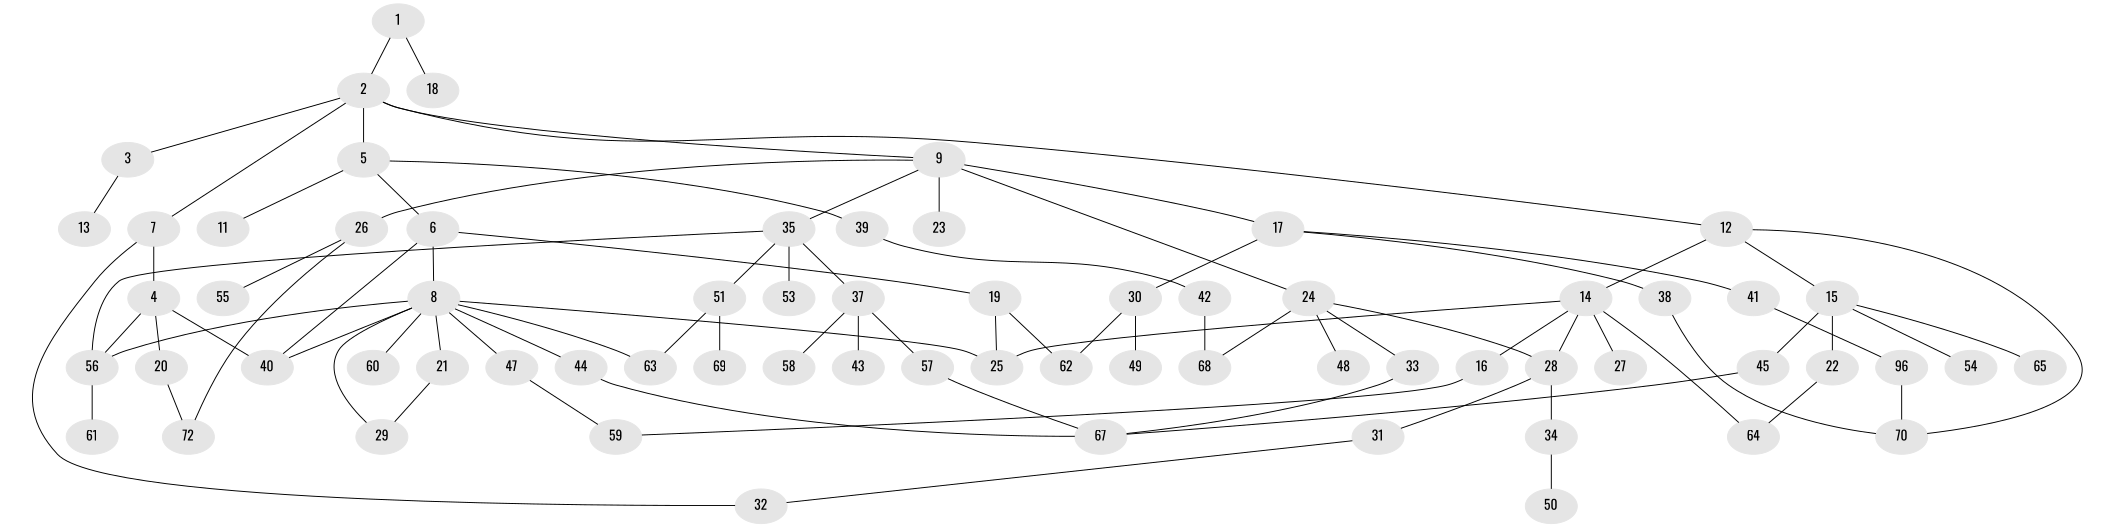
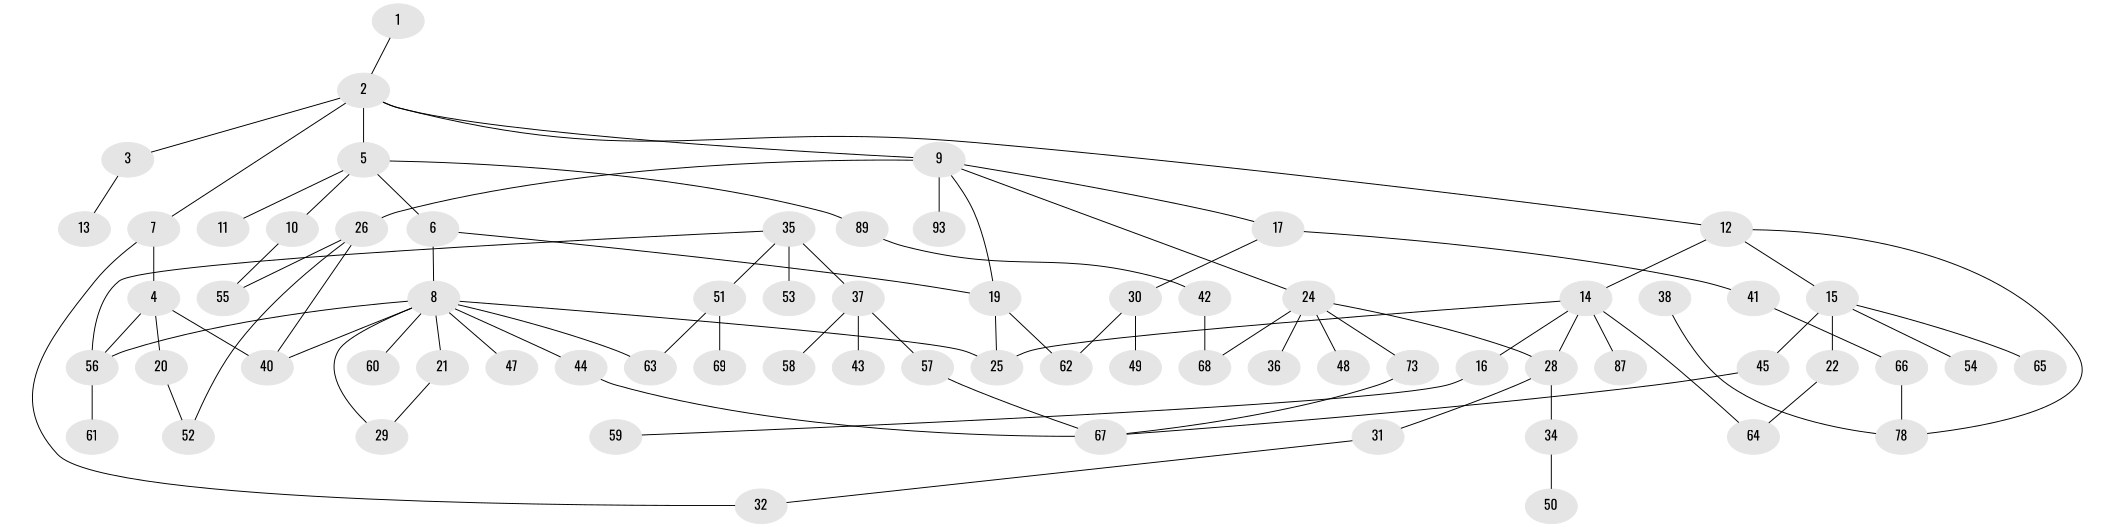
  graph {
    fontname=Oswald
    node [color=gray90 fontname=Oswald style=filled]
    edge [fontname=Oswald]
    1
    2
-   18
    3
    5
    7
    9
    12
    13
    6
+   10
    11
-   39
+   39 [label=89]
    4
    32
    17
-   23
+   23 [label=93]
    24
    26
    35
    14
    15
-   70
+   70 [label=78]
    20
    40
    56
-   52 [label=72]
+   52
    61
    8
    19
    55
    42
    21
    25
    29
    44
    47
    60
    63
    62
    67
    59
    30
    38
    41
    28
-   33
+   33 [label=73]
+   36
    48
    68
    37
    51
    53
    16
-   27
+   27 [label=87]
    64
    22
    45
    54
    65
    31
    34
    49
-   66 [label=96]
+   66
    50
    43
    57
    58
    69
    1 -- 2
-   1 -- 18
    2 -- 3
    2 -- 5
    2 -- 7
    2 -- 9
    2 -- 12
    3 -- 13
    5 -- 6
+   5 -- 10
    5 -- 11
    5 -- 39
    7 -- 4
    7 -- 32
    9 -- 17
    9 -- 23
    9 -- 24
    9 -- 26
-   9 -- 35
+   9 -- 19
    12 -- 14
    12 -- 15
    12 -- 70
    6 -- 8
    6 -- 19
+   10 -- 55
    39 -- 42
    4 -- 20
    4 -- 40
    4 -- 56
    17 -- 30
-   17 -- 38
    17 -- 41
    24 -- 28
    24 -- 33
+   24 -- 36
    24 -- 48
    24 -- 68
-   6 -- 40
+   26 -- 40
    26 -- 52
    26 -- 55
    35 -- 56
    35 -- 37
    35 -- 51
    35 -- 53
    14 -- 25
    14 -- 28
    14 -- 16
    14 -- 27
    14 -- 64
    15 -- 22
    15 -- 45
    15 -- 54
    15 -- 65
    20 -- 52
    56 -- 61
    8 -- 40
    8 -- 56
    8 -- 21
    8 -- 25
    8 -- 29
    8 -- 44
    8 -- 47
    8 -- 60
    8 -- 63
    19 -- 25
    19 -- 62
    42 -- 68
    21 -- 29
    44 -- 67
-   47 -- 59
    30 -- 62
    30 -- 49
    38 -- 70
    41 -- 66
    28 -- 31
    28 -- 34
    33 -- 67
    37 -- 43
    37 -- 57
    37 -- 58
    51 -- 63
    51 -- 69
    16 -- 59
    22 -- 64
    45 -- 67
    31 -- 32
    34 -- 50
    66 -- 70
    57 -- 67
  }
